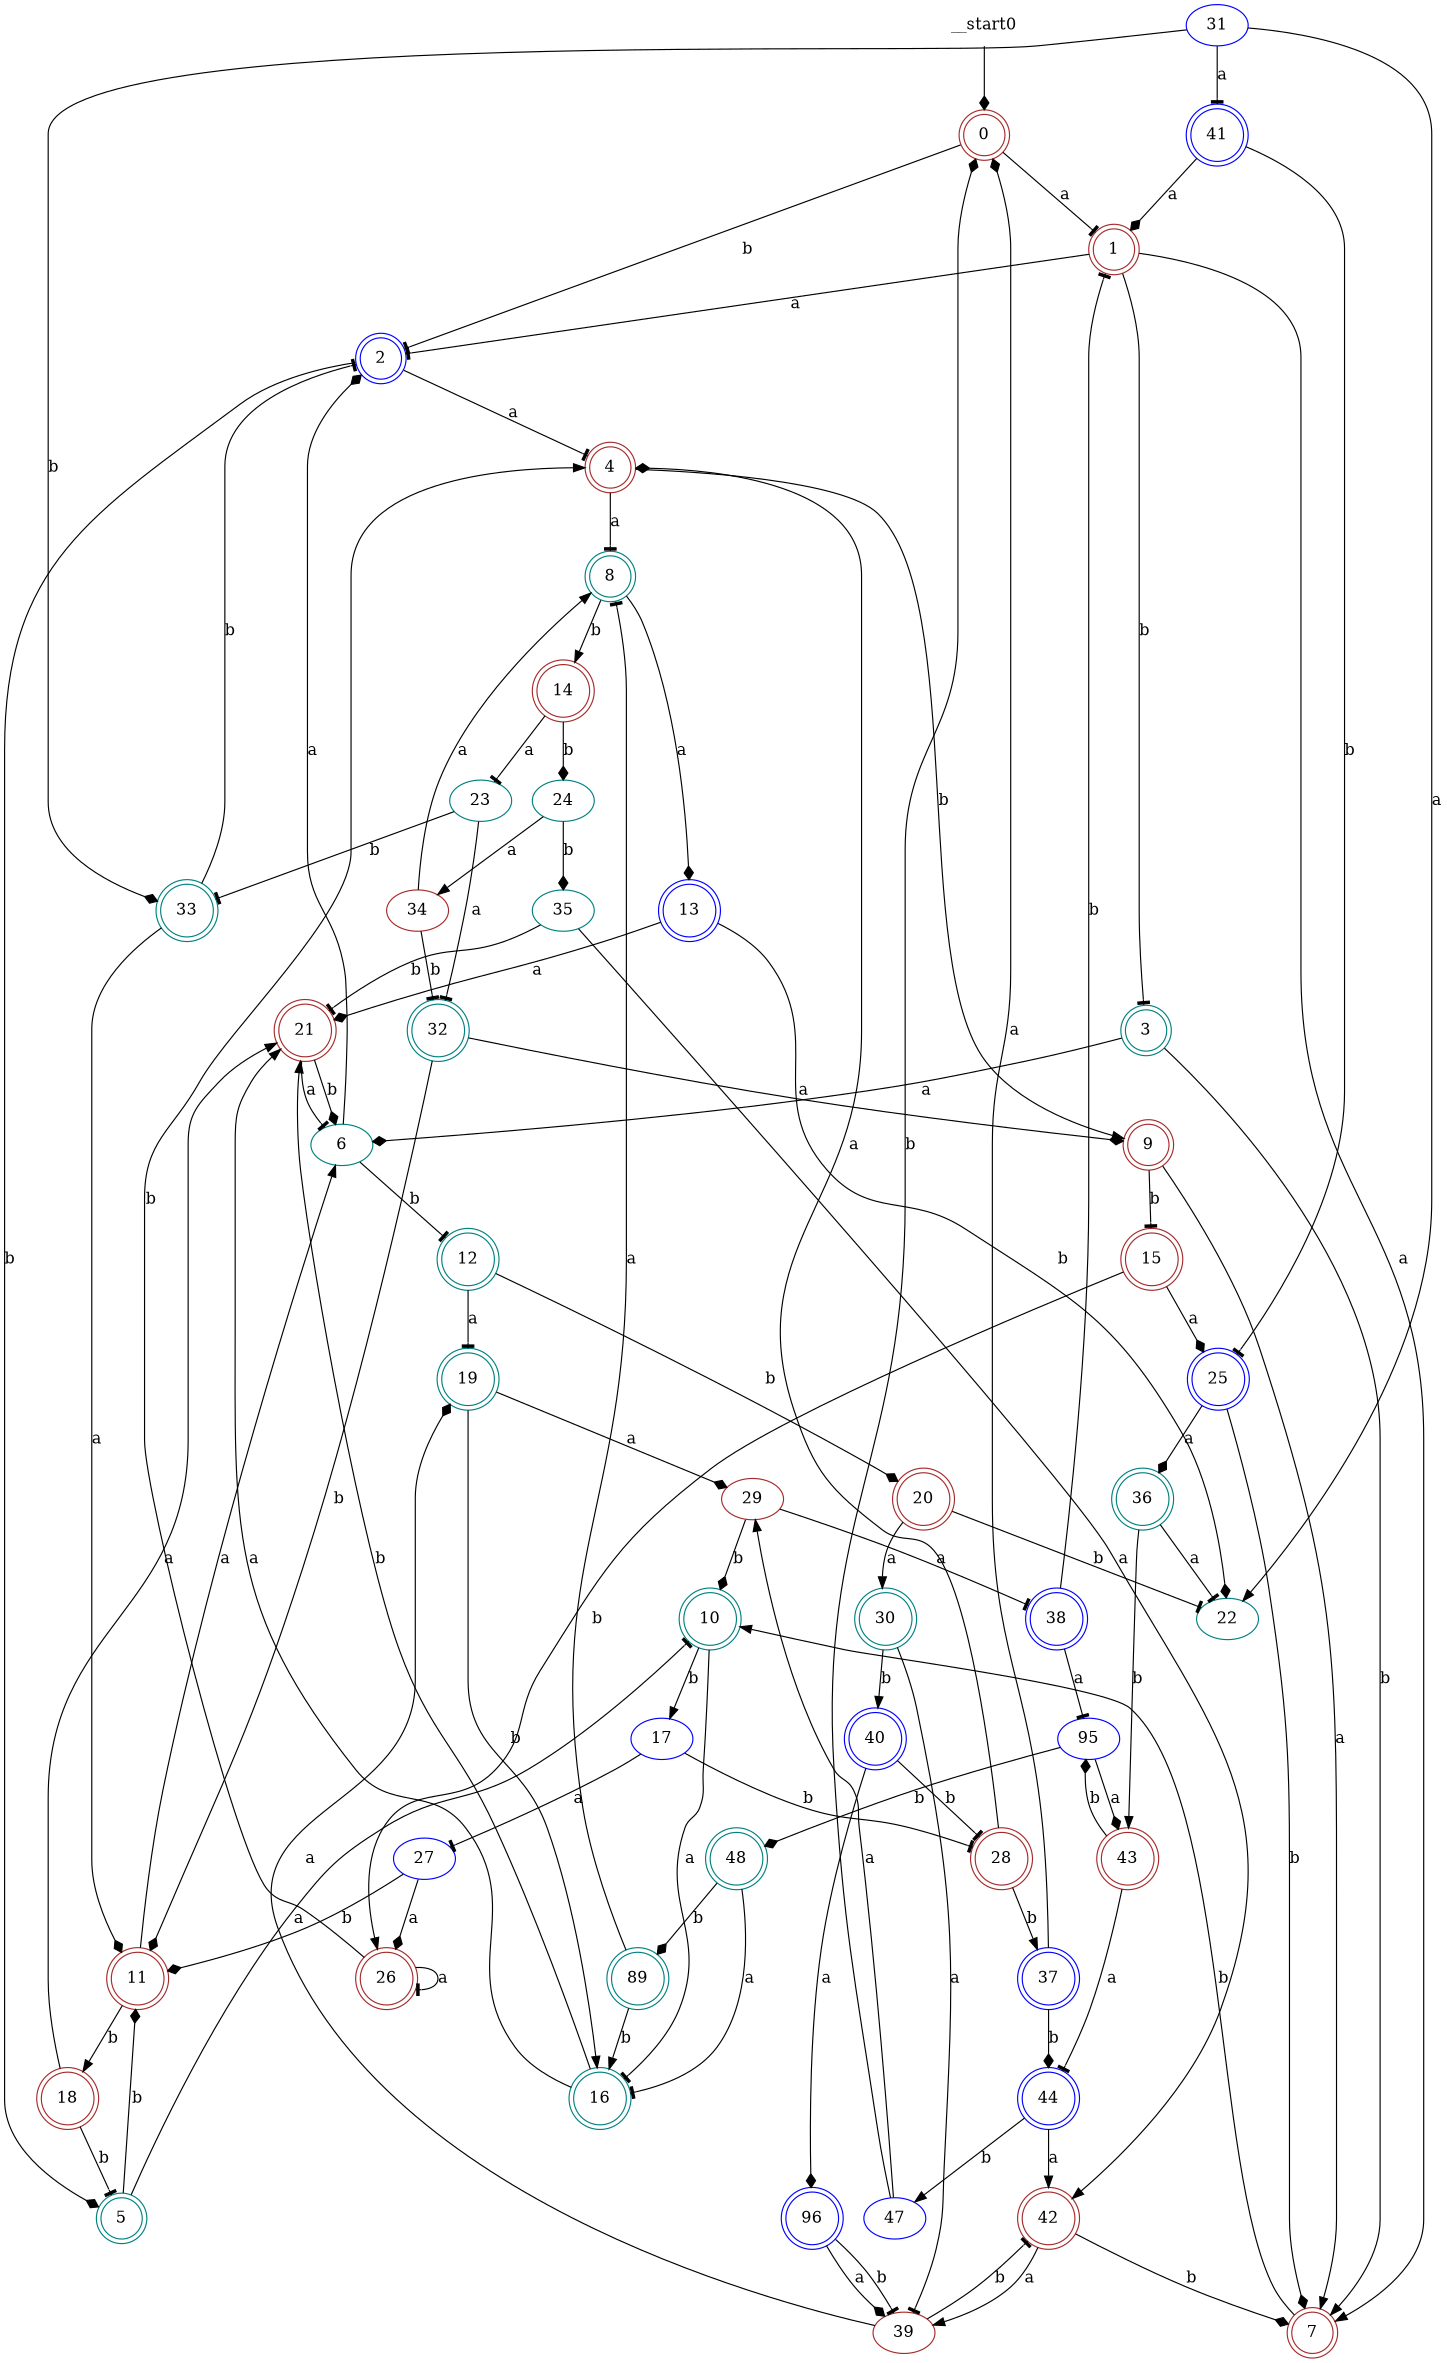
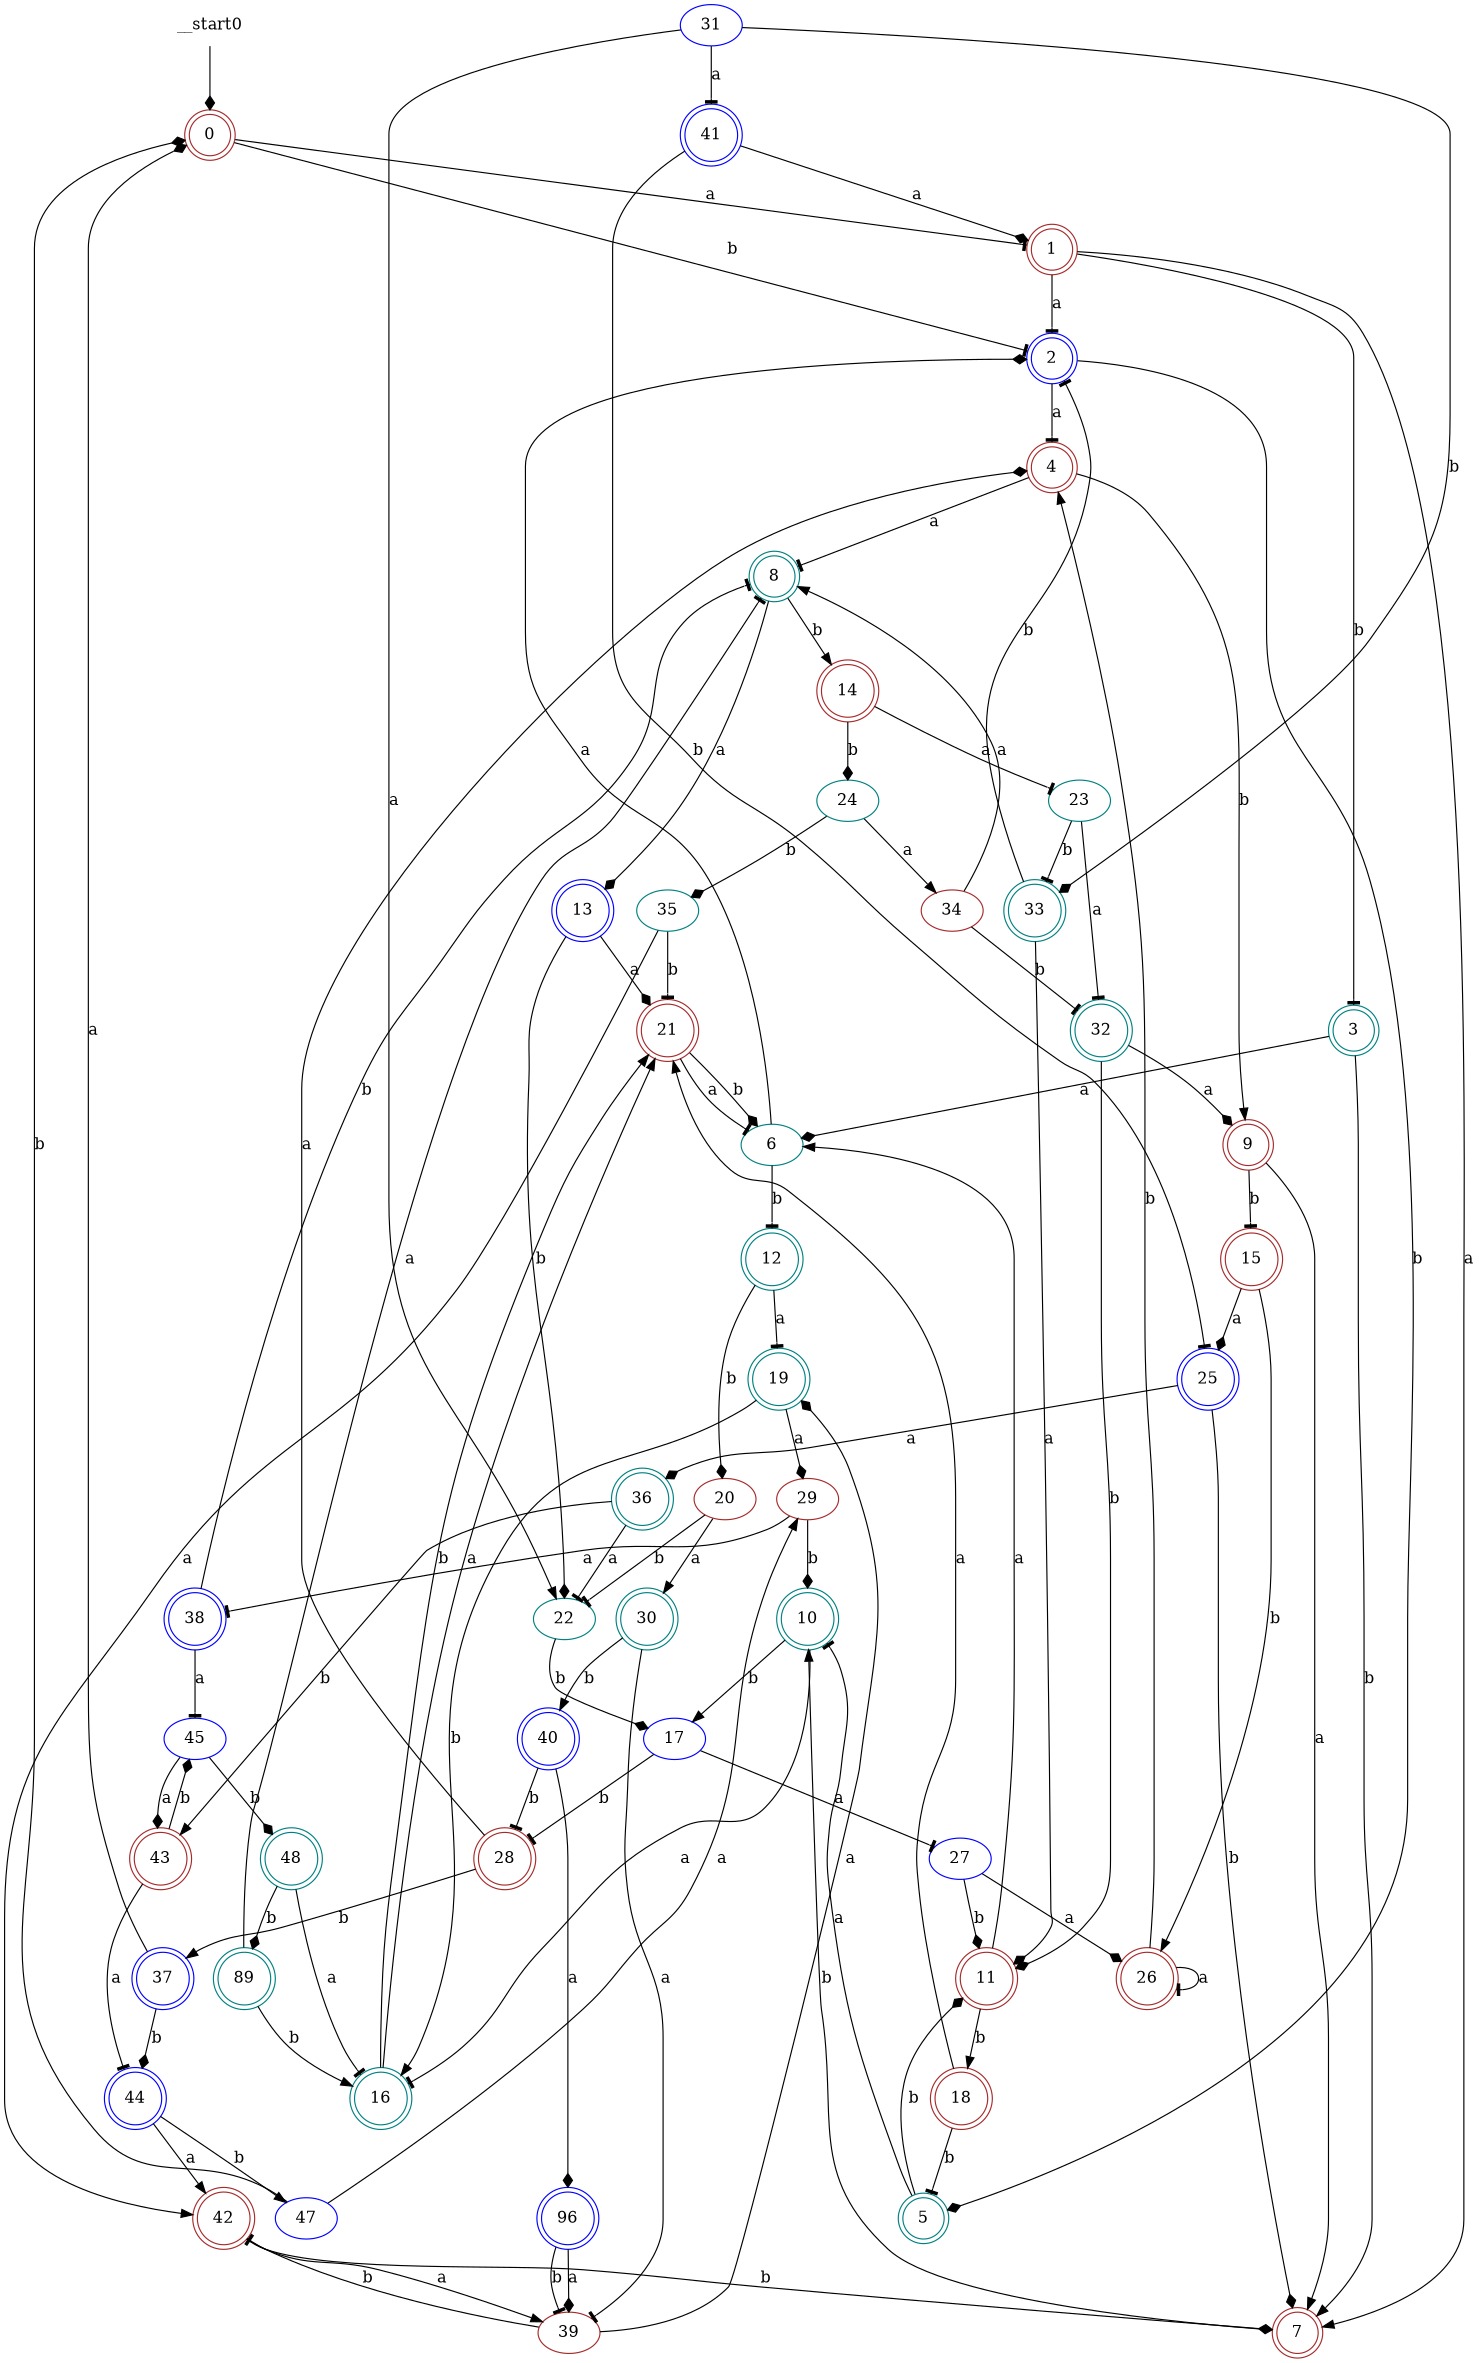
  digraph {
    node [color=teal shape=doublecircle]
    edge [arrowhead=diamond]
    __start0 [shape=none]
    0 [color=brown]
    1 [color=brown]
    2 [color=blue]
    3
    7 [color=brown]
    4 [color=brown]
    5
    6 [shape=""]
    8
    9 [color=brown]
    10
    11 [color=brown]
    12
    13 [color=blue]
    14 [color=brown]
    15 [color=brown]
    16
    17 [color=blue shape=""]
    18 [color=brown]
    19
-   20 [color=brown]
+   20 [color=brown shape=ellipse]
    21 [color=brown]
    22 [shape=ellipse]
    23 [shape=""]
    24 [shape=""]
    25 [color=blue]
    26 [color=brown]
    27 [color=blue shape=ellipse]
    28 [color=brown]
    29 [color=brown shape=""]
    30
    32
    33
    34 [color=brown shape=""]
    35 [shape=""]
    36
    37 [color=blue]
    38 [color=blue]
    39 [color=brown shape=""]
    40 [color=blue]
    31 [color=blue shape=ellipse]
    41 [color=blue]
    42 [color=brown]
    43 [color=brown]
    44 [color=blue]
-   45 [color=blue label=95 shape=""]
+   45 [color=blue shape=""]
    n48 [color=blue label=96]
    47 [color=blue shape=""]
    48
    n51 [label=89]
    __start0 -> 0
    0 -> 1 [arrowhead=tee label=a]
    0 -> 2 [arrowhead=tee label=b]
    1 -> 2 [arrowhead=tee label=a]
    1 -> 3 [arrowhead=tee label=b]
    1 -> 7 [arrowhead=normal label=a]
    2 -> 4 [arrowhead=tee label=a]
    2 -> 5 [label=b]
    3 -> 7 [arrowhead=normal label=b]
    3 -> 6 [label=a]
    7 -> 10 [arrowhead=normal label=b]
    4 -> 8 [arrowhead=tee label=a]
    4 -> 9 [arrowhead=normal label=b]
    5 -> 10 [arrowhead=tee label=a]
    5 -> 11 [label=b]
    6 -> 2 [label=a]
    6 -> 12 [arrowhead=tee label=b]
    8 -> 13 [label=a]
    8 -> 14 [arrowhead=normal label=b]
    9 -> 7 [arrowhead=normal label=a]
    9 -> 15 [arrowhead=tee label=b]
    10 -> 16 [arrowhead=tee label=a]
    10 -> 17 [arrowhead=normal label=b]
    11 -> 6 [arrowhead=normal label=a]
    11 -> 18 [arrowhead=normal label=b]
    12 -> 19 [arrowhead=tee label=a]
    12 -> 20 [label=b]
    13 -> 21 [label=a]
    13 -> 22 [label=b]
    14 -> 23 [arrowhead=tee label=a]
    14 -> 24 [label=b]
    15 -> 25 [label=a]
    15 -> 26 [arrowhead=normal label=b]
    16 -> 21 [arrowhead=normal label=a]
    16 -> 21 [arrowhead=normal label=b]
    17 -> 27 [arrowhead=tee label=a]
    17 -> 28 [arrowhead=tee label=b]
    18 -> 5 [arrowhead=tee label=b]
    18 -> 21 [arrowhead=normal label=a]
    19 -> 16 [arrowhead=normal label=b]
    19 -> 29 [label=a]
    20 -> 22 [arrowhead=tee label=b]
    20 -> 30 [arrowhead=normal label=a]
    21 -> 6 [arrowhead=tee label=a]
    21 -> 6 [label=b]
+   22 -> 17 [label=b]
    23 -> 32 [arrowhead=tee label=a]
    23 -> 33 [arrowhead=tee label=b]
    24 -> 34 [arrowhead=normal label=a]
    24 -> 35 [label=b]
    25 -> 7 [label=b]
    25 -> 36 [label=a]
    26 -> 4 [arrowhead=normal label=b]
    26 -> 26 [arrowhead=tee label=a]
    27 -> 11 [label=b]
    27 -> 26 [label=a]
    28 -> 4 [label=a]
    28 -> 37 [arrowhead=normal label=b]
    29 -> 10 [label=b]
    29 -> 38 [arrowhead=tee label=a]
    30 -> 39 [arrowhead=tee label=a]
    30 -> 40 [arrowhead=normal label=b]
    32 -> 9 [label=a]
    32 -> 11 [label=b]
    33 -> 2 [arrowhead=tee label=b]
    33 -> 11 [label=a]
    34 -> 8 [arrowhead=normal label=a]
    34 -> 32 [arrowhead=tee label=b]
    35 -> 21 [arrowhead=tee label=b]
    35 -> 42 [arrowhead=normal label=a]
    36 -> 22 [arrowhead=tee label=a]
    36 -> 43 [arrowhead=normal label=b]
    37 -> 0 [label=a]
    37 -> 44 [label=b]
-   38 -> 1 [arrowhead=tee label=b]
+   38 -> 8 [arrowhead=tee label=b]
    38 -> 45 [arrowhead=tee label=a]
    39 -> 19 [label=a]
    39 -> 42 [arrowhead=tee label=b]
    40 -> 28 [arrowhead=tee label=b]
    40 -> n48 [label=a]
    31 -> 22 [arrowhead=normal label=a]
    31 -> 33 [label=b]
    31 -> 41 [arrowhead=tee label=a]
    41 -> 1 [label=a]
    41 -> 25 [arrowhead=tee label=b]
    42 -> 7 [label=b]
    42 -> 39 [arrowhead=normal label=a]
    43 -> 44 [arrowhead=tee label=a]
    43 -> 45 [label=b]
    44 -> 42 [arrowhead=normal label=a]
    44 -> 47 [arrowhead=normal label=b]
    45 -> 43 [label=a]
    45 -> 48 [label=b]
    n48 -> 39 [label=a]
    n48 -> 39 [arrowhead=tee label=b]
    47 -> 0 [label=b]
    47 -> 29 [arrowhead=normal label=a]
    48 -> 16 [arrowhead=tee label=a]
    48 -> n51 [label=b]
    n51 -> 8 [arrowhead=tee label=a]
    n51 -> 16 [arrowhead=normal label=b]
  }
